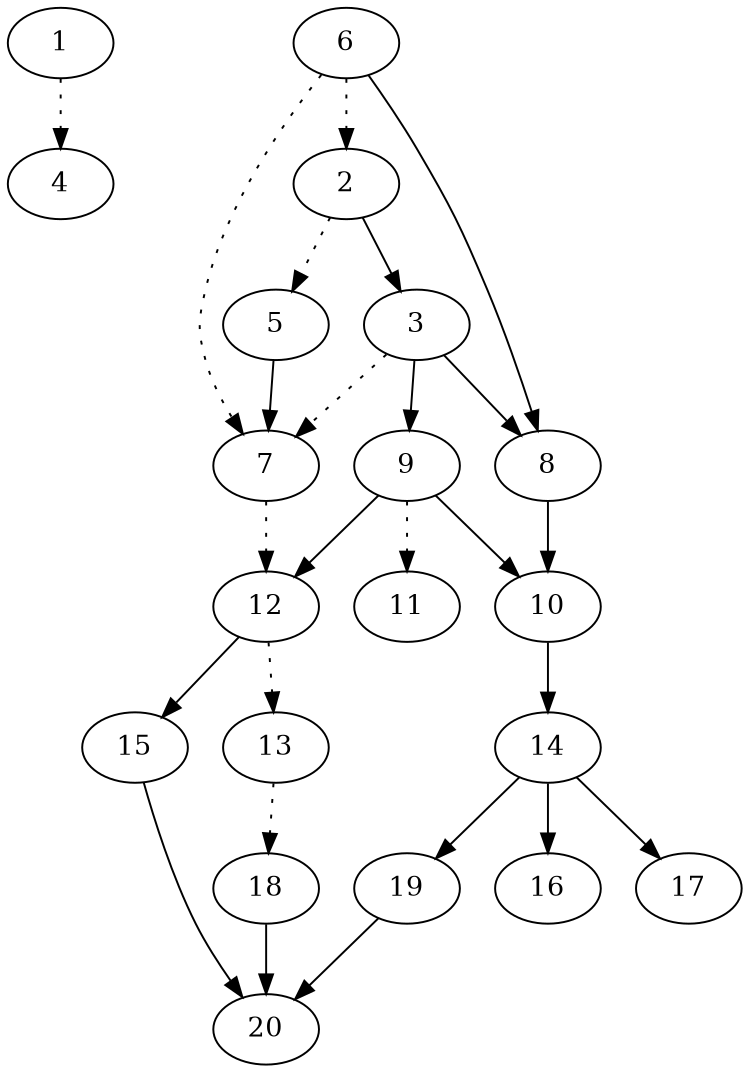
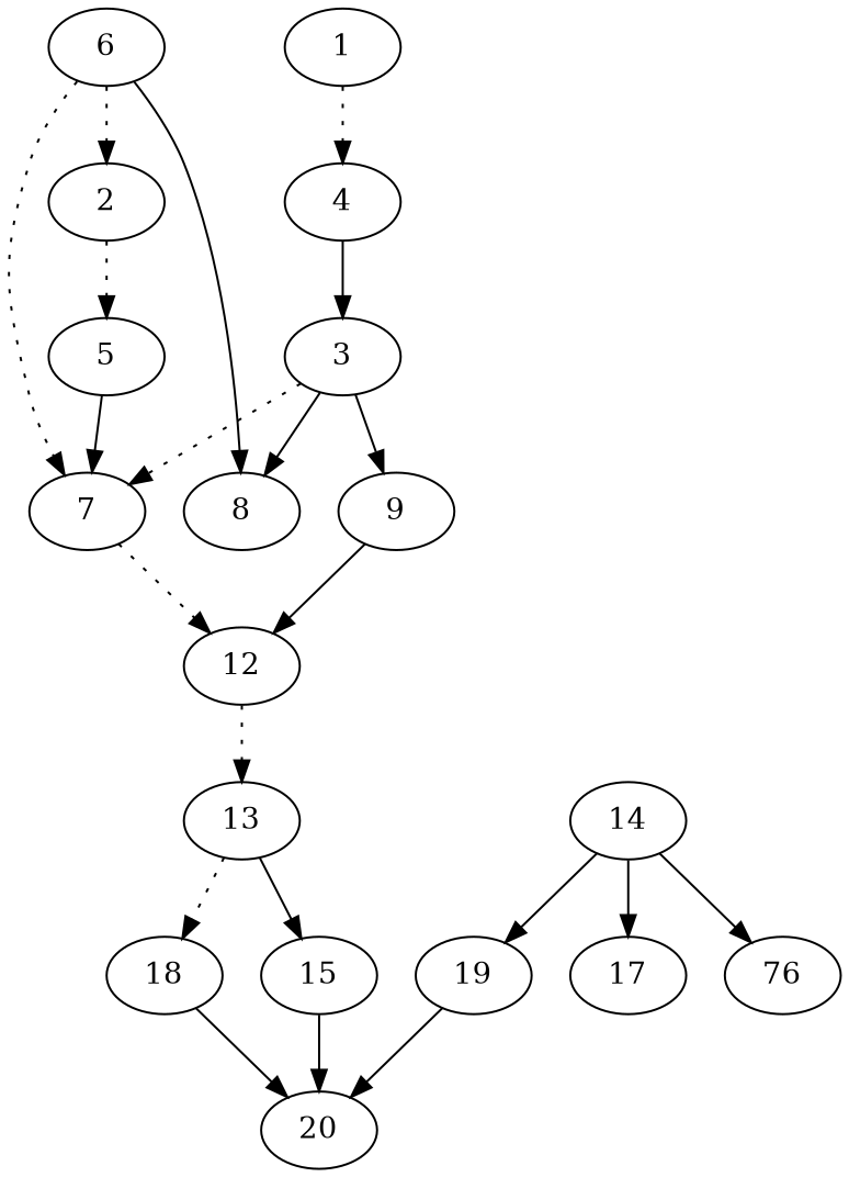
  digraph {
    node [alpha=0.05 compute_size=231928233984 result_size=0]
    edge [style=solid]
    1 [compute_size=28991029248 ram=1944822 result_size=29696 trans_size=158506]
    4 [alpha=0.00 ram=9827873 trans_size=58551]
    2 [alpha=0.09 compute_size=52362925131 ram=45053648 result_size=1024 trans_size=865109]
    3 [alpha=0.15 compute_size=19043506378 ram=35071000 result_size=9216 trans_size=514679]
    5 [alpha=0.12 compute_size=134217728000 ram=14774811 result_size=1024 trans_size=760855]
    7 [alpha=0.19 compute_size=18069135212 ram=28669426 result_size=13312 trans_size=1029486]
    8 [compute_size=34598429987 ram=24796364 result_size=70656 trans_size=220140]
    9 [alpha=0.01 compute_size=2082076600 ram=26181026 result_size=70656 trans_size=239884]
    6 [alpha=0.13 compute_size=11620440944 ram=23255208 result_size=9216 trans_size=83606]
    12 [alpha=0.03 compute_size=549755813888 ram=27600820 result_size=91136 trans_size=795824]
-   10 [alpha=0.11 compute_size=13666980891 ram=40658320 result_size=1024 trans_size=570184]
-   11 [alpha=0.08 compute_size=746823166710 ram=31089498 trans_size=71951]
    13 [alpha=0.06 compute_size=391374969778 ram=34059400 result_size=9216 trans_size=616197]
    14 [alpha=0.07 compute_size=7201013706 ram=32266622 result_size=54272 trans_size=435195]
    15 [alpha=0.01 compute_size=1073741824000 ram=5868118 result_size=1024 trans_size=351515]
    18 [alpha=0.16 compute_size=10945147922 ram=32739438 result_size=1024 trans_size=360149]
-   16 [alpha=0.11 ram=25693512 trans_size=448661]
+   16 [alpha=0.11 ram=25693512 trans_size=448661 label=76]
    17 [alpha=0.18 compute_size=1073741824000 ram=13613492 trans_size=137544]
    19 [alpha=0.09 compute_size=27188860500 ram=21168726 result_size=91136 trans_size=962426]
    20 [compute_size=368293445632 ram=33904080 trans_size=838967]
    1 -> 4 [style=dotted]
-   2 -> 3
+   4 -> 3
    2 -> 5 [style=dotted]
    3 -> 7 [style=dotted]
    3 -> 8
    3 -> 9
    5 -> 7
    7 -> 12 [style=dotted]
-   8 -> 10
    9 -> 12
-   9 -> 10
-   9 -> 11 [style=dotted]
    6 -> 2 [style=dotted]
    6 -> 7 [style=dotted]
    6 -> 8
    12 -> 13 [style=dotted]
-   10 -> 14
-   12 -> 15
+   13 -> 15
    13 -> 18 [style=dotted]
    14 -> 16
    14 -> 17
    14 -> 19
    15 -> 20
    18 -> 20
    19 -> 20
  }
